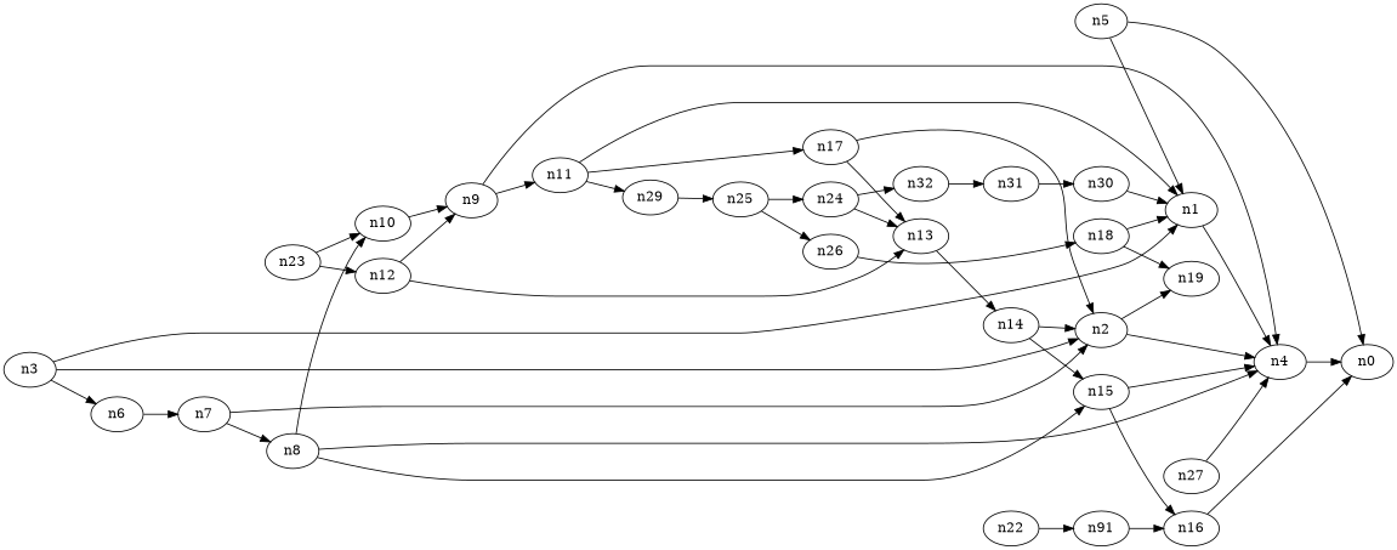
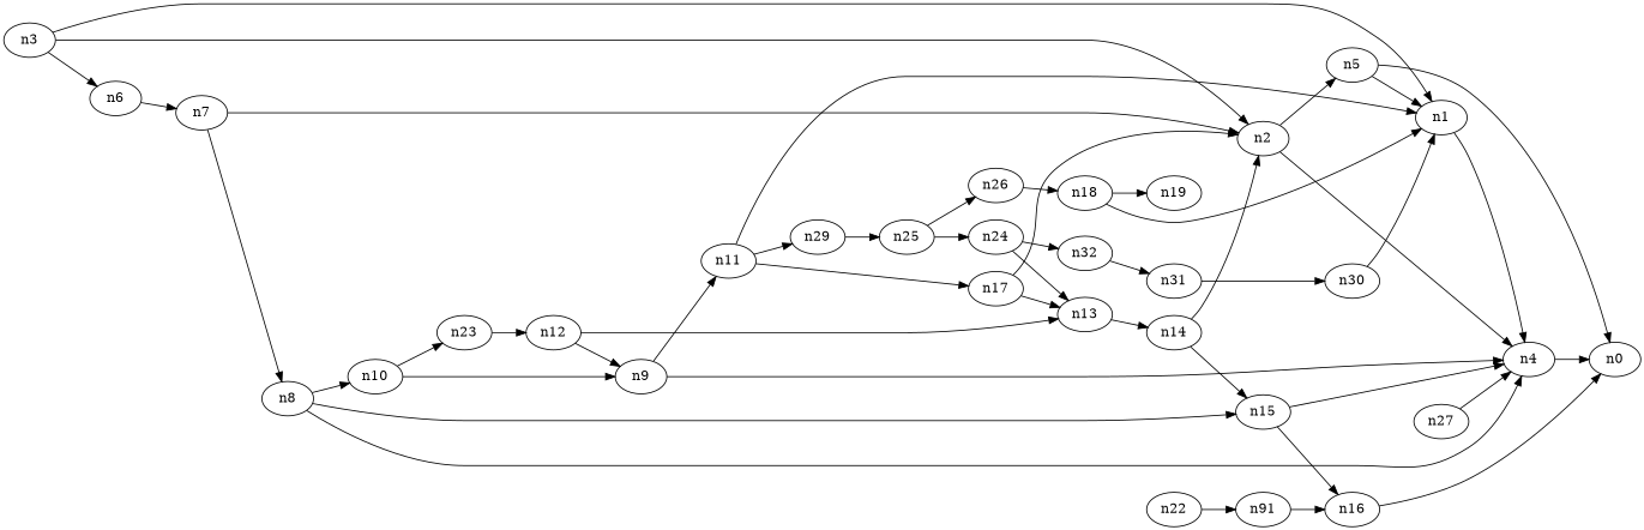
  digraph {
    rankdir=LR
    n1
    n4
    n0
    n2
    n5
    n3
    n6
    n7
    n8
    n10
    n15
    n9
    n23
    n16
    n11
    n12
    n17
    n29
    n13
    n25
    n14
    n24
    n26
    n27
    n18
    n19
    n21 [label=n91]
    n22
    n32
    n31
    n30
    n1 -> n4
    n4 -> n0
    n2 -> n4
-   n2 -> n19
+   n2 -> n5
    n5 -> n1
    n5 -> n0
    n3 -> n1
    n3 -> n2
    n3 -> n6
    n6 -> n7
    n7 -> n2
    n7 -> n8
    n8 -> n4
    n8 -> n10
    n8 -> n15
    n10 -> n9
-   n23 -> n10
+   n10 -> n23
    n15 -> n4
    n15 -> n16
    n9 -> n4
    n9 -> n11
    n23 -> n12
    n16 -> n0
    n11 -> n1
    n11 -> n17
    n11 -> n29
    n12 -> n9
    n12 -> n13
    n17 -> n2
    n17 -> n13
    n29 -> n25
    n13 -> n14
    n25 -> n24
    n25 -> n26
    n14 -> n2
    n14 -> n15
    n24 -> n13
    n24 -> n32
    n26 -> n18
    n27 -> n4
    n18 -> n1
    n18 -> n19
    n21 -> n16
    n22 -> n21
    n32 -> n31
    n31 -> n30
    n30 -> n1
  }
